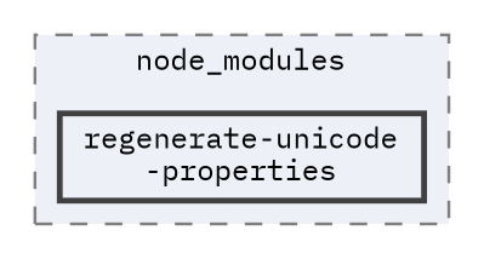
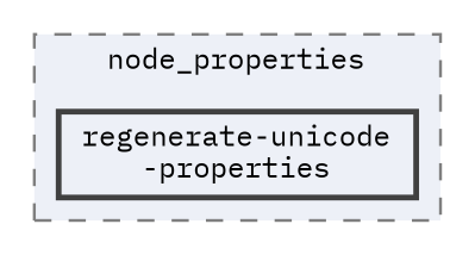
  digraph {
    compound=true
    fontname="IBM Plex Mono"
    n1 [color=grey25 fillcolor="#edf0f7" fontname="IBM Plex Mono" fontsize=10 height=0.2 label="regenerate-unicode\l-properties" shape=box style="filled,bold" width=0.4]
    subgraph cluster_1 {
      bgcolor="#edf0f7"
      fontsize=10
-     label=node_modules
+     label=node_properties
      pencolor=grey50
      style="filled,dashed"
      n1
    }
  }
